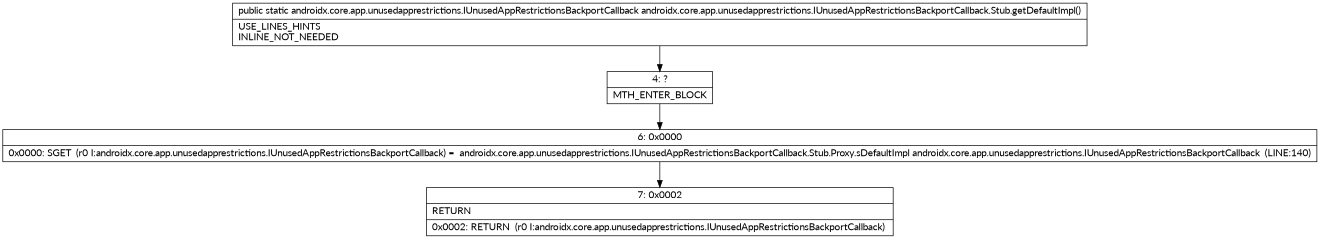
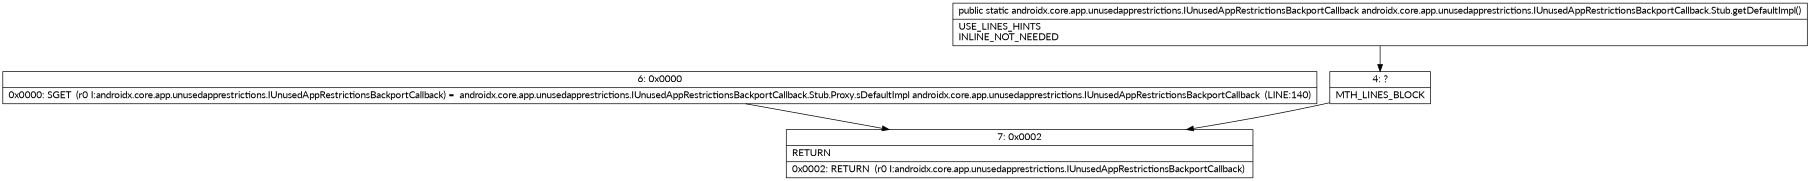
  digraph {
    fontname=Lato
    node [fontname=Lato shape=record]
    edge [fontname=Lato]
-   n1 [label="{4\:\ ?|MTH_ENTER_BLOCK\l}"]
+   n1 [label="{4\:\ ?|MTH_LINES_BLOCK\l}"]
    n2 [label="{6\:\ 0x0000|0x0000: SGET  (r0 I:androidx.core.app.unusedapprestrictions.IUnusedAppRestrictionsBackportCallback) =  androidx.core.app.unusedapprestrictions.IUnusedAppRestrictionsBackportCallback.Stub.Proxy.sDefaultImpl androidx.core.app.unusedapprestrictions.IUnusedAppRestrictionsBackportCallback  (LINE:140)\l}"]
    n3 [label="{7\:\ 0x0002|RETURN\l|0x0002: RETURN  (r0 I:androidx.core.app.unusedapprestrictions.IUnusedAppRestrictionsBackportCallback) \l}"]
    n4 [label="{public static androidx.core.app.unusedapprestrictions.IUnusedAppRestrictionsBackportCallback androidx.core.app.unusedapprestrictions.IUnusedAppRestrictionsBackportCallback.Stub.getDefaultImpl()  | USE_LINES_HINTS\lINLINE_NOT_NEEDED\l}"]
-   n1 -> n2
+   n1 -> n3
    n2 -> n3
    n4 -> n1
  }
